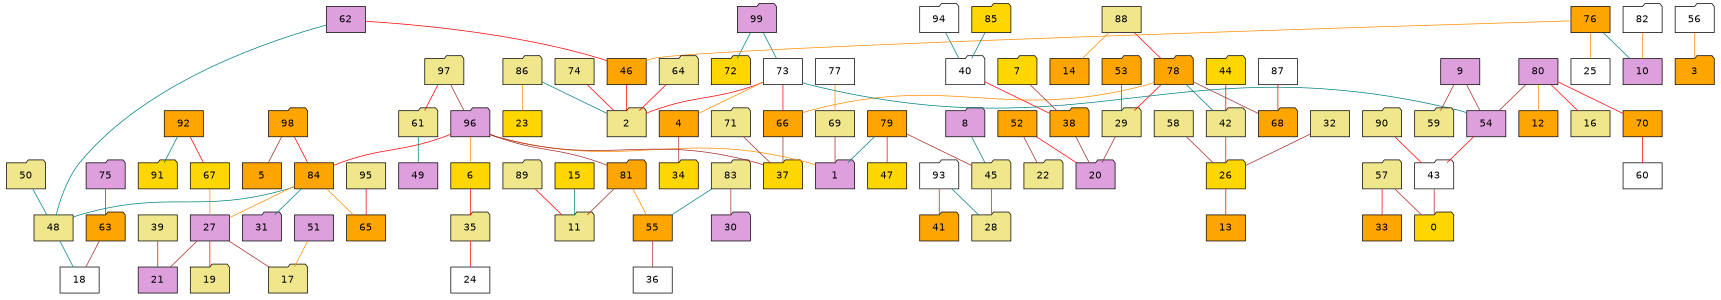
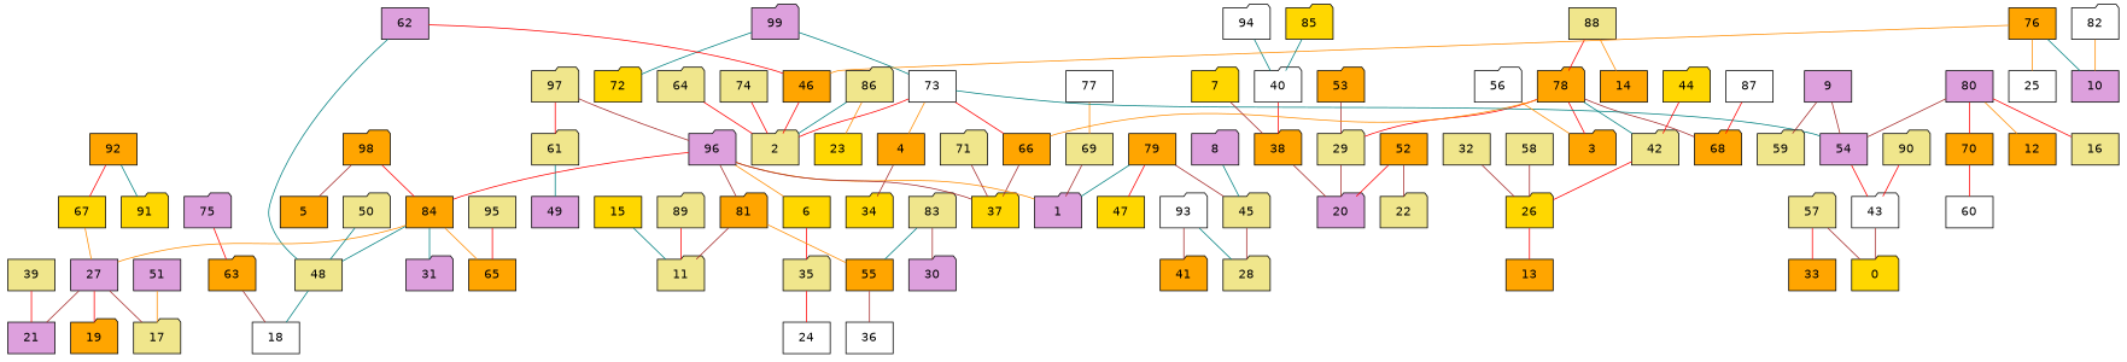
  digraph {
    fontname="DejaVu Sans"
    node [fillcolor=khaki fontname="DejaVu Sans" shape=folder style=filled]
    edge [color=red dir=none fontname="DejaVu Sans"]
    39 [shape=box]
    21 [fillcolor=plum shape=box]
    51 [fillcolor=plum shape=box]
    17
    82 [fillcolor=white]
    10 [fillcolor=plum shape=box]
    94 [fillcolor=white]
    40 [fillcolor=white]
    38 [fillcolor=orange]
    93 [fillcolor=white]
    41 [fillcolor=orange]
    28
    77 [fillcolor=white shape=box]
    69 [shape=box]
    1 [fillcolor=plum]
    8 [fillcolor=plum]
    45
    35
    24 [fillcolor=white shape=box]
    15 [fillcolor=gold shape=box]
    11
    75 [fillcolor=plum]
    63 [fillcolor=orange]
    18 [fillcolor=white shape=box]
    53 [fillcolor=orange]
    29
    20 [fillcolor=plum]
    83
    30 [fillcolor=plum]
    55 [fillcolor=orange shape=box]
    36 [fillcolor=white shape=box]
    6 [fillcolor=gold shape=box]
    32 [shape=box]
    26 [fillcolor=gold]
    13 [fillcolor=orange shape=box]
    88 [shape=box]
    14 [fillcolor=orange shape=box]
    78 [fillcolor=orange]
    3 [fillcolor=orange]
    66 [fillcolor=orange shape=box]
    42
    68 [fillcolor=orange]
    99 [fillcolor=plum]
    72 [fillcolor=gold]
    73 [fillcolor=white shape=box]
    54 [fillcolor=plum shape=box]
    2
    4 [fillcolor=orange shape=box]
    79 [fillcolor=orange shape=box]
    47 [fillcolor=gold shape=box]
    34 [fillcolor=gold]
    56 [fillcolor=white]
    43 [fillcolor=white]
    0 [fillcolor=gold]
    37 [fillcolor=gold]
    70 [fillcolor=orange shape=box]
    60 [fillcolor=white shape=box]
    62 [fillcolor=plum shape=box]
    48 [shape=box]
    46 [fillcolor=orange shape=box]
    97
    61
    96 [fillcolor=plum]
    49 [fillcolor=plum shape=box]
    81 [fillcolor=orange]
    84 [fillcolor=orange shape=box]
    57
    33 [fillcolor=orange shape=box]
    76 [fillcolor=orange shape=box]
    25 [fillcolor=white shape=box]
    9 [fillcolor=plum shape=box]
    59
    65 [fillcolor=orange shape=box]
    31 [fillcolor=plum]
    27 [fillcolor=plum shape=box]
    71
    92 [fillcolor=orange shape=box]
    91 [fillcolor=gold]
    67 [fillcolor=gold shape=box]
    95 [shape=box]
    58 [shape=box]
-   19
+   19 [fillcolor=orange]
    86
    23 [fillcolor=gold shape=box]
    80 [fillcolor=plum shape=box]
    12 [fillcolor=orange shape=box]
    16 [shape=box]
    44 [fillcolor=gold]
    7 [fillcolor=gold]
    87 [fillcolor=white shape=box]
    50
    64
    52 [fillcolor=orange shape=box]
    22
    89
    98 [fillcolor=orange]
    5 [fillcolor=orange shape=box]
    85 [fillcolor=gold]
    74 [shape=box]
    90
    subgraph sub_1 {
      39
      21
      51
      17
      82
      10
      94
      40
      38
      93
      41
      28
      77
      69
      1
      8
      45
      35
      24
      15
      11
      75
      63
      18
      53
      29
      20
      83
      30
      55
      36
      6
      32
      26
      13
      88
      14
      78
      3
      66
      42
      68
      99
      72
      73
      54
      2
      4
      79
      47
      34
      56
      43
      0
      37
      70
      60
      62
      48
      46
      97
      61
      96
      49
      81
      84
      57
      33
      76
      25
      9
      59
      65
      31
      27
      71
      92
      91
      67
      95
      58
      19
      86
      23
      80
      12
      16
      44
      7
      87
      50
      64
      52
      22
      89
      98
      5
      85
      74
      90
    }
    39 -> 21
    51 -> 17 [color=darkorange]
    82 -> 10 [color=darkorange]
    94 -> 40 [color=teal]
    40 -> 38
    38 -> 20 [color=brown]
    93 -> 41 [color=brown]
    93 -> 28 [color=teal]
    77 -> 69 [color=darkorange]
    69 -> 1 [color=brown]
    8 -> 45 [color=teal]
    45 -> 28 [color=brown]
    35 -> 24
    15 -> 11 [color=teal]
    75 -> 63
    63 -> 18 [color=brown]
    53 -> 29 [color=brown]
    29 -> 20 [color=brown]
    83 -> 30 [color=brown]
    83 -> 55 [color=teal]
    55 -> 36 [color=brown]
    6 -> 35
    32 -> 26 [color=brown]
    26 -> 13
    88 -> 14 [color=darkorange]
    88 -> 78
    78 -> 29
+   78 -> 3
    78 -> 66 [color=darkorange]
    78 -> 42 [color=teal]
    78 -> 68 [color=brown]
    66 -> 37 [color=brown]
    42 -> 26
    99 -> 72 [color=teal]
    99 -> 73 [color=teal]
    73 -> 66
    73 -> 54 [color=teal]
    73 -> 2
    73 -> 4 [color=darkorange]
    54 -> 43
    4 -> 34 [color=brown]
    79 -> 1 [color=teal]
    79 -> 45 [color=brown]
    79 -> 47
    56 -> 3 [color=darkorange]
    43 -> 0 [color=brown]
    70 -> 60
    62 -> 48 [color=teal]
    62 -> 46
    48 -> 18 [color=teal]
    46 -> 2
    97 -> 61
    97 -> 96 [color=brown]
    61 -> 49 [color=teal]
    96 -> 1 [color=darkorange]
    96 -> 6 [color=darkorange]
    96 -> 37 [color=brown]
    96 -> 81 [color=brown]
    96 -> 84
    81 -> 11 [color=brown]
    81 -> 55 [color=darkorange]
    84 -> 48 [color=teal]
    84 -> 65 [color=darkorange]
    84 -> 31 [color=teal]
    84 -> 27 [color=darkorange]
    57 -> 0 [color=brown]
    57 -> 33
    76 -> 10 [color=teal]
    76 -> 46 [color=darkorange]
    76 -> 25 [color=darkorange]
    9 -> 54 [color=brown]
    9 -> 59 [color=brown]
    27 -> 21 [color=brown]
    27 -> 17 [color=brown]
    27 -> 19
    71 -> 37 [color=brown]
    92 -> 91 [color=teal]
    92 -> 67
    67 -> 27 [color=darkorange]
    95 -> 65
    58 -> 26 [color=brown]
    86 -> 2 [color=teal]
    86 -> 23 [color=darkorange]
    80 -> 54 [color=brown]
    80 -> 70
    80 -> 12 [color=darkorange]
    80 -> 16
    44 -> 42
    7 -> 38 [color=brown]
    87 -> 68
    50 -> 48 [color=teal]
    64 -> 2
    52 -> 20
    52 -> 22 [color=brown]
    89 -> 11
    98 -> 84
    98 -> 5 [color=brown]
    85 -> 40 [color=teal]
    74 -> 2
    90 -> 43
  }
